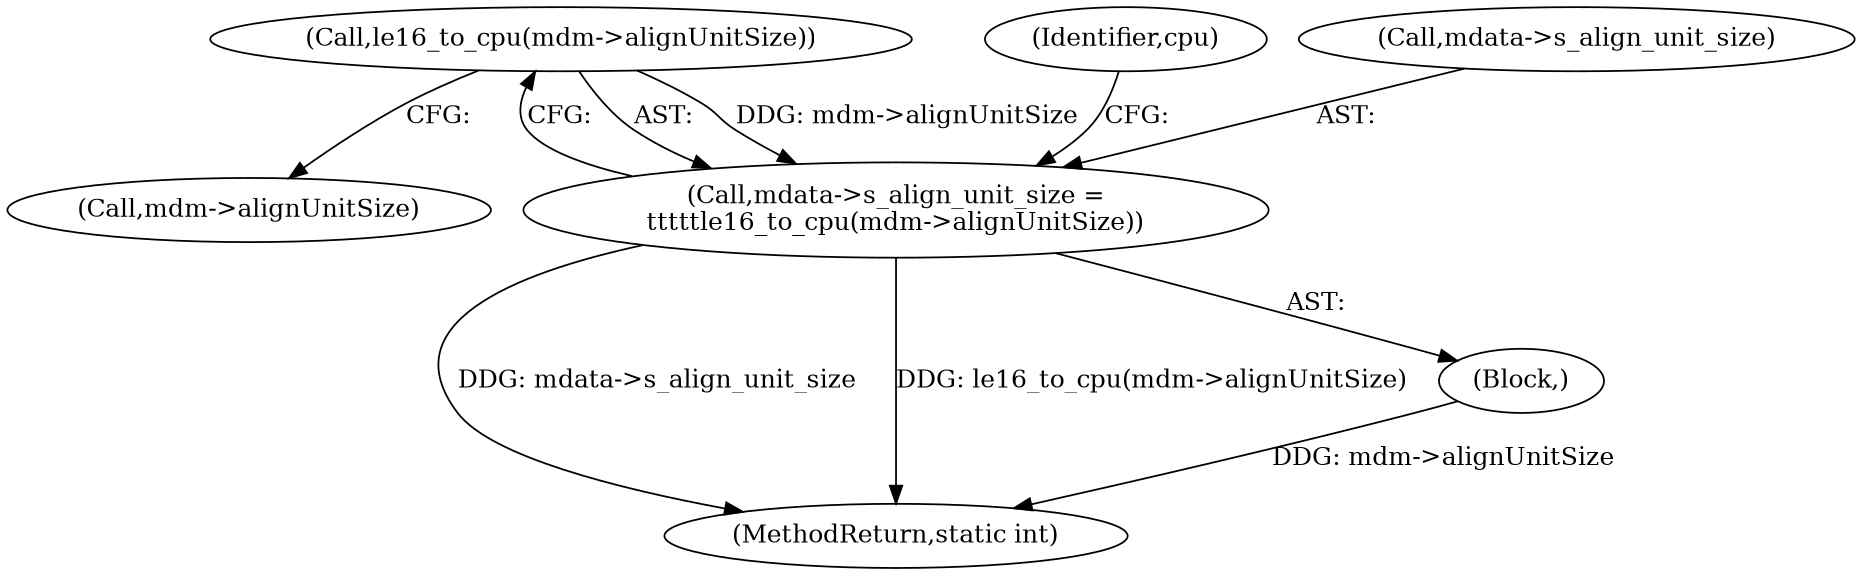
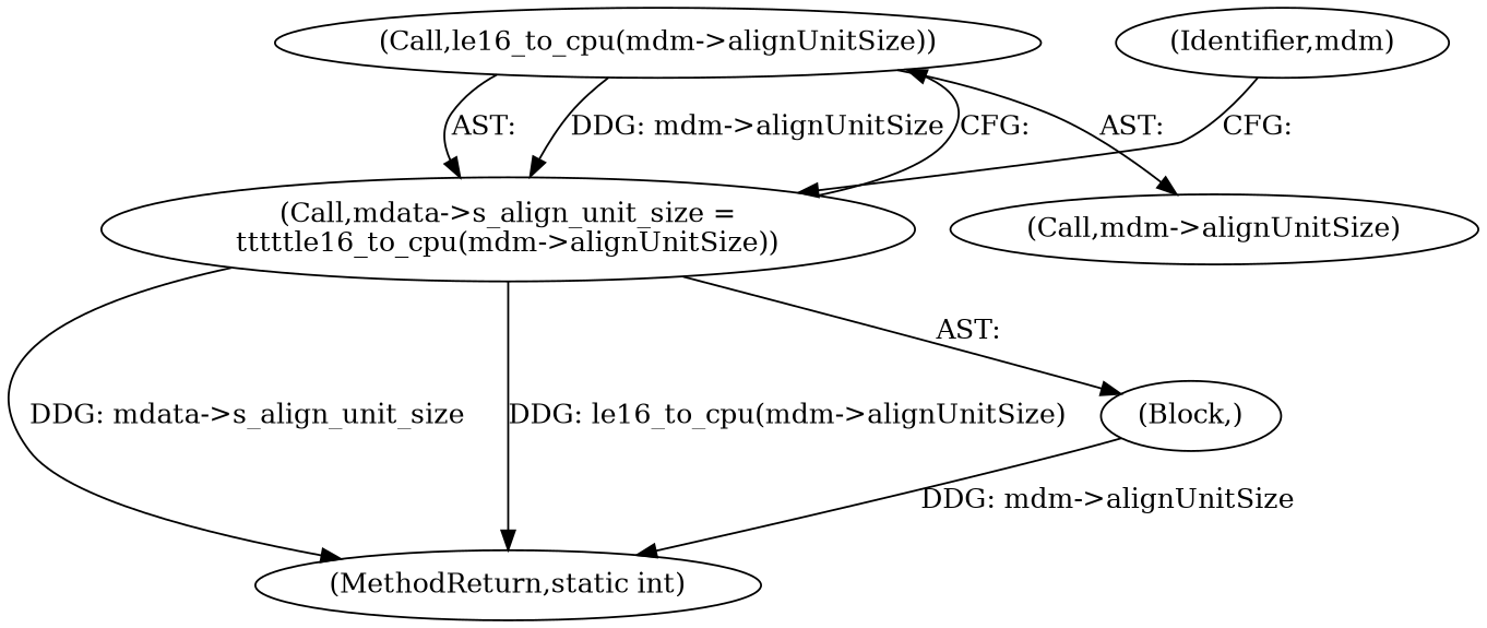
  digraph {
    n1 [label="(Call,le16_to_cpu(mdm->alignUnitSize))"]
    n2 [label="(Call,mdata->s_align_unit_size =\n\t\t\t\t\tle16_to_cpu(mdm->alignUnitSize))"]
    n3 [label="(Call,mdm->alignUnitSize)"]
    n4 [label="(MethodReturn,static int)"]
    n5 [label="(Block,)"]
-   n6 [label="(Identifier,cpu)"]
-   n7 [label="(Call,mdata->s_align_unit_size)"]
+   n6 [label="(Identifier,mdm)"]
    n1 -> n2 [label="AST: "]
    n1 -> n2 [label="DDG: mdm->alignUnitSize"]
-   n1 -> n3 [label="CFG: "]
+   n1 -> n3 [label="AST: "]
    n2 -> n1 [label="CFG: "]
    n2 -> n4 [label="DDG: mdata->s_align_unit_size"]
    n2 -> n4 [label="DDG: le16_to_cpu(mdm->alignUnitSize)"]
    n2 -> n5 [label="AST: "]
    n5 -> n4 [label="DDG: mdm->alignUnitSize"]
    n6 -> n2 [label="CFG: "]
-   n7 -> n2 [label="AST: "]
  }
